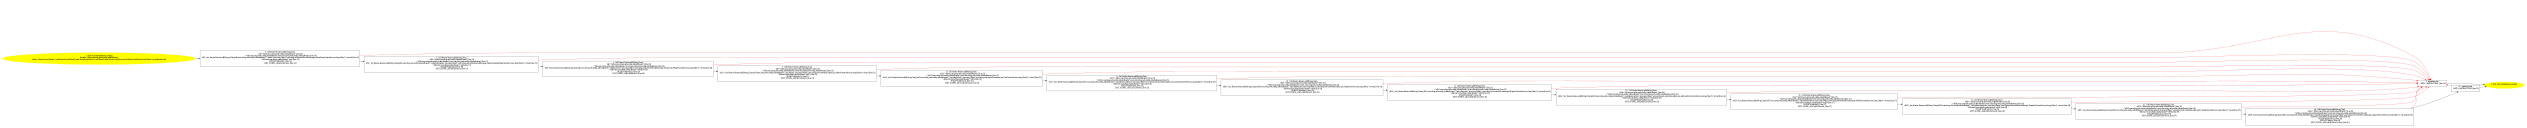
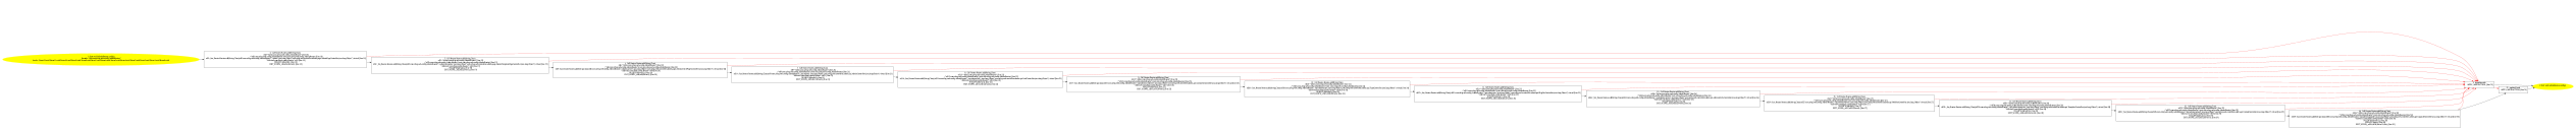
  digraph {
    fontname="PT Serif"
    rankdir=LR
    node [fontname="PT Serif" shape=box]
    edge [fontname="PT Serif"]
    n1 [color=yellow label="1: Start void AdminRoutes.config()\nFormals:  this:com.zrlog.web.config.AdminRoutes*\nLocals:  $irvar12:void $irvar11:void $irvar10:void $irvar9:void $irvar8:void $irvar7:void $irvar6:void $irvar5:void $irvar4:void $irvar3:void $irvar2:void $irvar1:void $irvar0:void \n  " style=filled shape=""]
    n2 [label="4:  Call Routes Routes.add(String,Class) \n   n$0=*&this:com.zrlog.web.config.AdminRoutes* [line 18]\n  _=*n$0:com.zrlog.web.config.AdminRoutes*(root com.zrlog.web.config.AdminRoutes) [line 18]\n  n$2=_fun_Routes Routes.add(String,Class)(n$0:com.zrlog.web.config.AdminRoutes*,\"/admin\":java.lang.Object*,com.zrlog.web.controller.admin.page.AdminPageController:java.lang.Object*) virtual [line 18]\n  *&$irvar0:com.jfinal.config.Routes*=n$2 [line 18]\n  NULLIFY(&$irvar0); [line 18]\n  EXIT_SCOPE(_,n$0,n$2,$irvar0); [line 18]\n "]
    n3 [label="3:  template sink \n   APPLY_ABSTRACTION; [line 31]\n "]
    n4 [label="5:  Call Routes Routes.add(String,Class) \n   n$3=*&this:com.zrlog.web.config.AdminRoutes* [line 19]\n  _=*n$3:com.zrlog.web.config.AdminRoutes*(root com.zrlog.web.config.AdminRoutes) [line 19]\n  n$5=_fun_Routes Routes.add(String,Class)(n$3:com.zrlog.web.config.AdminRoutes*,\"/admin/template\":java.lang.Object*,com.zrlog.web.controller.admin.page.AdminTemplatePageController:java.lang.Object*) virtual [line 19]\n  *&$irvar1:com.jfinal.config.Routes*=n$5 [line 19]\n  NULLIFY(&$irvar1); [line 19]\n  EXIT_SCOPE(_,n$3,n$5,$irvar1); [line 19]\n "]
    n5 [color=yellow label="2: Exit void AdminRoutes.config() \n  " style=filled shape=""]
    n6 [label="6:  Call Routes Routes.add(String,Class) \n   n$6=*&this:com.zrlog.web.config.AdminRoutes* [line 20]\n  _=*n$6:com.zrlog.web.config.AdminRoutes*(root com.zrlog.web.config.AdminRoutes) [line 20]\n  n$8=_fun_Routes Routes.add(String,Class)(n$6:com.zrlog.web.config.AdminRoutes*,\"/admin/article\":java.lang.Object*,com.zrlog.web.controller.admin.page.AdminArticlePageController:java.lang.Object*) virtual [line 20]\n  *&$irvar2:com.jfinal.config.Routes*=n$8 [line 20]\n  NULLIFY(&$irvar2); [line 20]\n  EXIT_SCOPE(_,n$6,n$8,$irvar2); [line 20]\n "]
    n7 [label="7:  Call Routes Routes.add(String,Class) \n   n$9=*&this:com.zrlog.web.config.AdminRoutes* [line 21]\n  _=*n$9:com.zrlog.web.config.AdminRoutes*(root com.zrlog.web.config.AdminRoutes) [line 21]\n  n$11=_fun_Routes Routes.add(String,Class)(n$9:com.zrlog.web.config.AdminRoutes*,\"/api/admin\":java.lang.Object*,com.zrlog.web.controller.admin.api.AdminController:java.lang.Object*) virtual [line 21]\n  *&$irvar3:com.jfinal.config.Routes*=n$11 [line 21]\n  NULLIFY(&$irvar3); [line 21]\n  EXIT_SCOPE(_,n$9,n$11,$irvar3); [line 21]\n "]
    n8 [label="8:  Call Routes Routes.add(String,Class) \n   n$12=*&this:com.zrlog.web.config.AdminRoutes* [line 22]\n  _=*n$12:com.zrlog.web.config.AdminRoutes*(root com.zrlog.web.config.AdminRoutes) [line 22]\n  n$14=_fun_Routes Routes.add(String,Class)(n$12:com.zrlog.web.config.AdminRoutes*,\"/api/admin/link\":java.lang.Object*,com.zrlog.web.controller.admin.api.LinkController:java.lang.Object*) virtual [line 22]\n  *&$irvar4:com.jfinal.config.Routes*=n$14 [line 22]\n  NULLIFY(&$irvar4); [line 22]\n  EXIT_SCOPE(_,n$12,n$14,$irvar4); [line 22]\n "]
    n9 [label="9:  Call Routes Routes.add(String,Class) \n   n$15=*&this:com.zrlog.web.config.AdminRoutes* [line 23]\n  _=*n$15:com.zrlog.web.config.AdminRoutes*(root com.zrlog.web.config.AdminRoutes) [line 23]\n  n$17=_fun_Routes Routes.add(String,Class)(n$15:com.zrlog.web.config.AdminRoutes*,\"/api/admin/comment\":java.lang.Object*,com.zrlog.web.controller.admin.api.CommentController:java.lang.Object*) virtual [line 23]\n  *&$irvar5:com.jfinal.config.Routes*=n$17 [line 23]\n  NULLIFY(&$irvar5); [line 23]\n  EXIT_SCOPE(_,n$15,n$17,$irvar5); [line 23]\n "]
    n10 [label="10:  Call Routes Routes.add(String,Class) \n   n$18=*&this:com.zrlog.web.config.AdminRoutes* [line 24]\n  _=*n$18:com.zrlog.web.config.AdminRoutes*(root com.zrlog.web.config.AdminRoutes) [line 24]\n  n$20=_fun_Routes Routes.add(String,Class)(n$18:com.zrlog.web.config.AdminRoutes*,\"/api/admin/type\":java.lang.Object*,com.zrlog.web.controller.admin.api.TypeController:java.lang.Object*) virtual [line 24]\n  *&$irvar6:com.jfinal.config.Routes*=n$20 [line 24]\n  NULLIFY(&$irvar6); [line 24]\n  EXIT_SCOPE(_,n$18,n$20,$irvar6); [line 24]\n "]
    n11 [label="11:  Call Routes Routes.add(String,Class) \n   n$21=*&this:com.zrlog.web.config.AdminRoutes* [line 25]\n  _=*n$21:com.zrlog.web.config.AdminRoutes*(root com.zrlog.web.config.AdminRoutes) [line 25]\n  n$23=_fun_Routes Routes.add(String,Class)(n$21:com.zrlog.web.config.AdminRoutes*,\"/api/admin/nav\":java.lang.Object*,com.zrlog.web.controller.admin.api.BlogNavController:java.lang.Object*) virtual [line 25]\n  *&$irvar7:com.jfinal.config.Routes*=n$23 [line 25]\n  NULLIFY(&$irvar7); [line 25]\n  EXIT_SCOPE(_,n$21,n$23,$irvar7); [line 25]\n "]
    n12 [label="12:  Call Routes Routes.add(String,Class) \n   n$24=*&this:com.zrlog.web.config.AdminRoutes* [line 26]\n  _=*n$24:com.zrlog.web.config.AdminRoutes*(root com.zrlog.web.config.AdminRoutes) [line 26]\n  n$26=_fun_Routes Routes.add(String,Class)(n$24:com.zrlog.web.config.AdminRoutes*,\"/api/admin/article\":java.lang.Object*,com.zrlog.web.controller.admin.api.AdminArticleController:java.lang.Object*) virtual [line 26]\n  *&$irvar8:com.jfinal.config.Routes*=n$26 [line 26]\n  NULLIFY(&$irvar8); [line 26]\n  EXIT_SCOPE(_,n$24,n$26,$irvar8); [line 26]\n "]
    n13 [label="13:  Call Routes Routes.add(String,Class) \n   n$27=*&this:com.zrlog.web.config.AdminRoutes* [line 27]\n  _=*n$27:com.zrlog.web.config.AdminRoutes*(root com.zrlog.web.config.AdminRoutes) [line 27]\n  n$29=_fun_Routes Routes.add(String,Class)(n$27:com.zrlog.web.config.AdminRoutes*,\"/api/admin/website\":java.lang.Object*,com.zrlog.web.controller.admin.api.WebSiteController:java.lang.Object*) virtual [line 27]\n  *&$irvar9:com.jfinal.config.Routes*=n$29 [line 27]\n  NULLIFY(&$irvar9); [line 27]\n  EXIT_SCOPE(_,n$27,n$29,$irvar9); [line 27]\n "]
    n14 [label="14:  Call Routes Routes.add(String,Class) \n   n$30=*&this:com.zrlog.web.config.AdminRoutes* [line 28]\n  _=*n$30:com.zrlog.web.config.AdminRoutes*(root com.zrlog.web.config.AdminRoutes) [line 28]\n  n$32=_fun_Routes Routes.add(String,Class)(n$30:com.zrlog.web.config.AdminRoutes*,\"/api/admin/template\":java.lang.Object*,com.zrlog.web.controller.admin.api.TemplateController:java.lang.Object*) virtual [line 28]\n  *&$irvar10:com.jfinal.config.Routes*=n$32 [line 28]\n  NULLIFY(&$irvar10); [line 28]\n  EXIT_SCOPE(_,n$30,n$32,$irvar10); [line 28]\n "]
    n15 [label="15:  Call Routes Routes.add(String,Class) \n   n$33=*&this:com.zrlog.web.config.AdminRoutes* [line 29]\n  _=*n$33:com.zrlog.web.config.AdminRoutes*(root com.zrlog.web.config.AdminRoutes) [line 29]\n  n$35=_fun_Routes Routes.add(String,Class)(n$33:com.zrlog.web.config.AdminRoutes*,\"/api/admin/upload\":java.lang.Object*,com.zrlog.web.controller.admin.api.UploadController:java.lang.Object*) virtual [line 29]\n  *&$irvar11:com.jfinal.config.Routes*=n$35 [line 29]\n  NULLIFY(&$irvar11); [line 29]\n  EXIT_SCOPE(_,n$33,n$35,$irvar11); [line 29]\n "]
    n16 [label="16:  Call Routes Routes.add(String,Class) \n   n$36=*&this:com.zrlog.web.config.AdminRoutes* [line 30]\n  _=*n$36:com.zrlog.web.config.AdminRoutes*(root com.zrlog.web.config.AdminRoutes) [line 30]\n  n$38=_fun_Routes Routes.add(String,Class)(n$36:com.zrlog.web.config.AdminRoutes*,\"/api/admin/upgrade\":java.lang.Object*,com.zrlog.web.controller.admin.api.UpgradeController:java.lang.Object*) virtual [line 30]\n  *&$irvar12:com.jfinal.config.Routes*=n$38 [line 30]\n  NULLIFY(&$irvar12); [line 30]\n  NULLIFY(&this); [line 30]\n  EXIT_SCOPE(_,n$36,n$38,$irvar12,this); [line 30]\n "]
    n17 [label="17:  method_body \n   APPLY_ABSTRACTION; [line 31]\n "]
    n1 -> n2
    n2 -> n3 [color=red]
    n2 -> n4
    n3 -> n5
    n4 -> n3 [color=red]
    n4 -> n6
    n6 -> n3 [color=red]
    n6 -> n7
    n7 -> n3 [color=red]
    n7 -> n8
    n8 -> n3 [color=red]
    n8 -> n9
    n9 -> n3 [color=red]
    n9 -> n10
    n10 -> n3 [color=red]
    n10 -> n11
    n11 -> n3 [color=red]
    n11 -> n12
    n12 -> n3 [color=red]
    n12 -> n13
    n13 -> n3 [color=red]
    n13 -> n14
    n14 -> n3 [color=red]
    n14 -> n15
    n15 -> n3 [color=red]
    n15 -> n16
    n16 -> n3 [color=red]
    n16 -> n17
-   n17 -> n3 [color=red]
+   n3 -> n17 [color=red]
    n17 -> n5
  }
